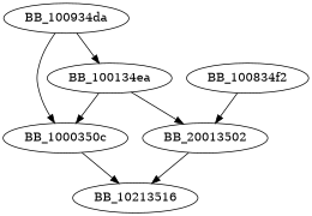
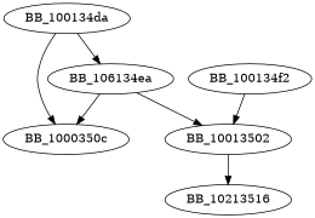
  digraph {
-   BB_100134da [label=BB_100934da]
-   BB_100134ea
+   BB_100134da
+   BB_100134ea [label=BB_106134ea]
    n3 [label=BB_1000350c]
-   BB_10013502 [label=BB_20013502]
+   BB_10013502
    n5 [label=BB_10213516]
-   BB_100134f2 [label=BB_100834f2]
+   BB_100134f2
    BB_100134da -> BB_100134ea
    BB_100134da -> n3
    BB_100134ea -> n3
    BB_100134ea -> BB_10013502
-   n3 -> n5
    BB_10013502 -> n5
    BB_100134f2 -> BB_10013502
  }
